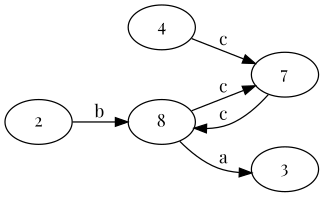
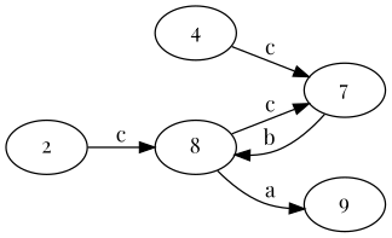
  strict digraph {
    fontname="Playfair Display"
    rankdir=LR
    node [fontname="Playfair Display"]
    edge [fontname="Playfair Display"]
    n1 [label=8]
    2
-   3
+   3 [label=9]
    7
    4
    n1 -> 3 [label=a]
    n1 -> 7 [label=c]
-   2 -> n1 [label=b]
-   7 -> n1 [label=c]
+   2 -> n1 [label=c]
+   7 -> n1 [label=b]
    4 -> 7 [label=c]
  }
